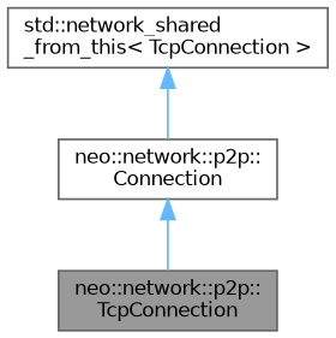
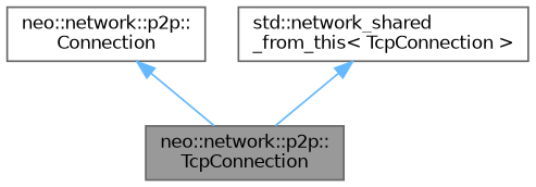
  digraph {
    node [color=gray40 fillcolor=white fontname=Helvetica fontsize=10 shape=box style=filled]
    edge [color=steelblue1 dir=back fontname=Helvetica fontsize=10 labelfontname=Helvetica labelfontsize=10 style=solid]
    n1 [fillcolor=grey60 fontcolor=black height=0.2 label="neo::network::p2p::\lTcpConnection" width=0.4]
    n2 [height=0.2 label="neo::network::p2p::\lConnection" width=0.4]
    n3 [height=0.2 label="std::network_shared\l_from_this\< TcpConnection \>" width=0.4]
    n2 -> n1
-   n3 -> n2
+   n3 -> n1
  }
